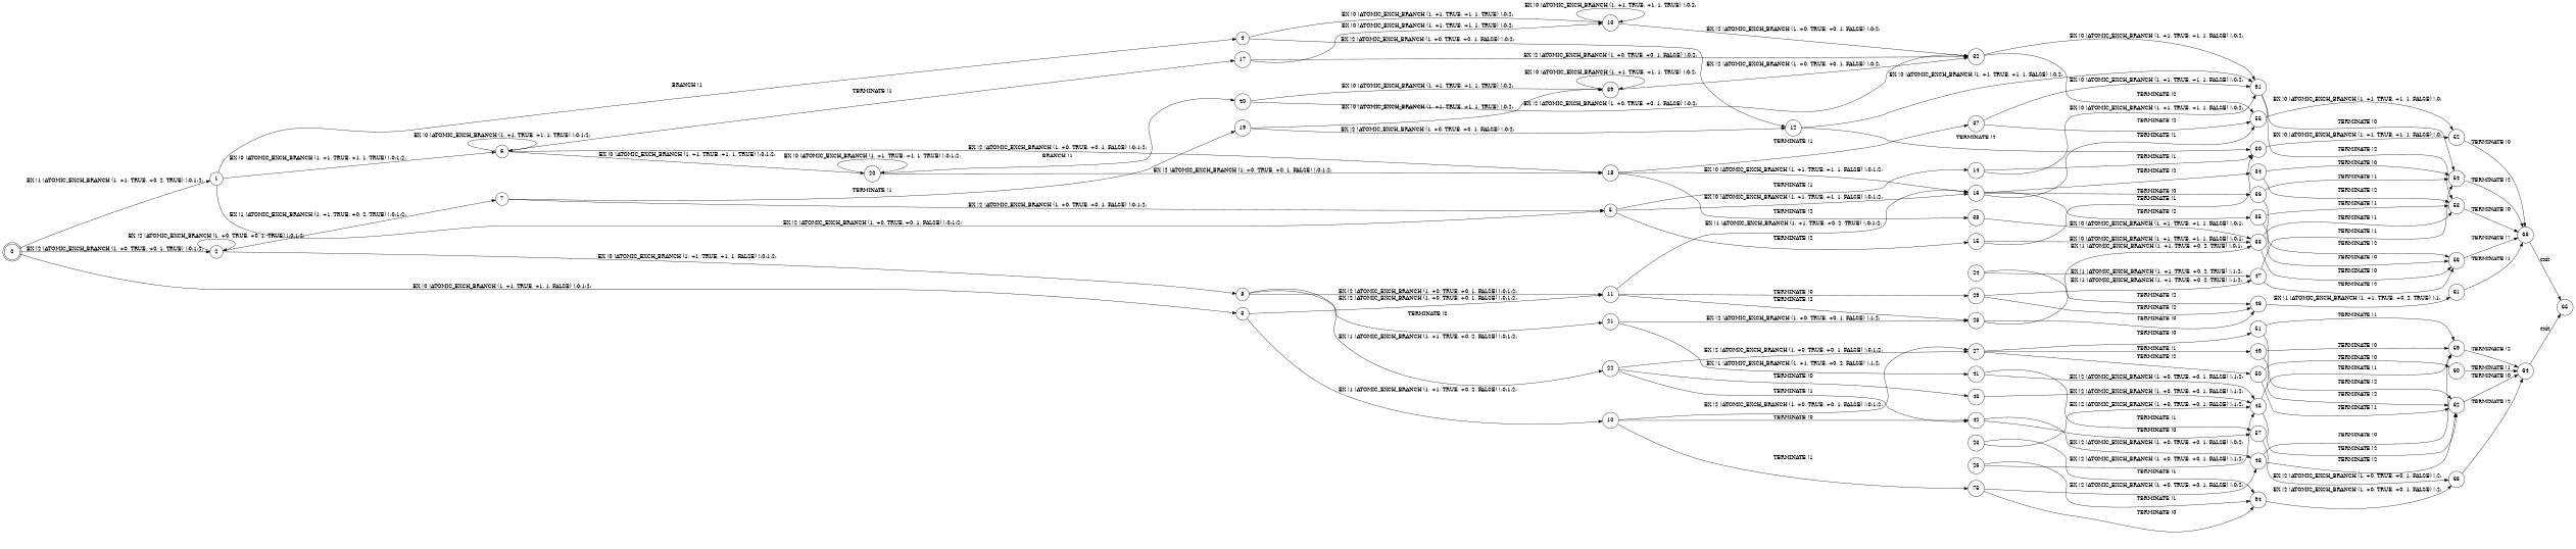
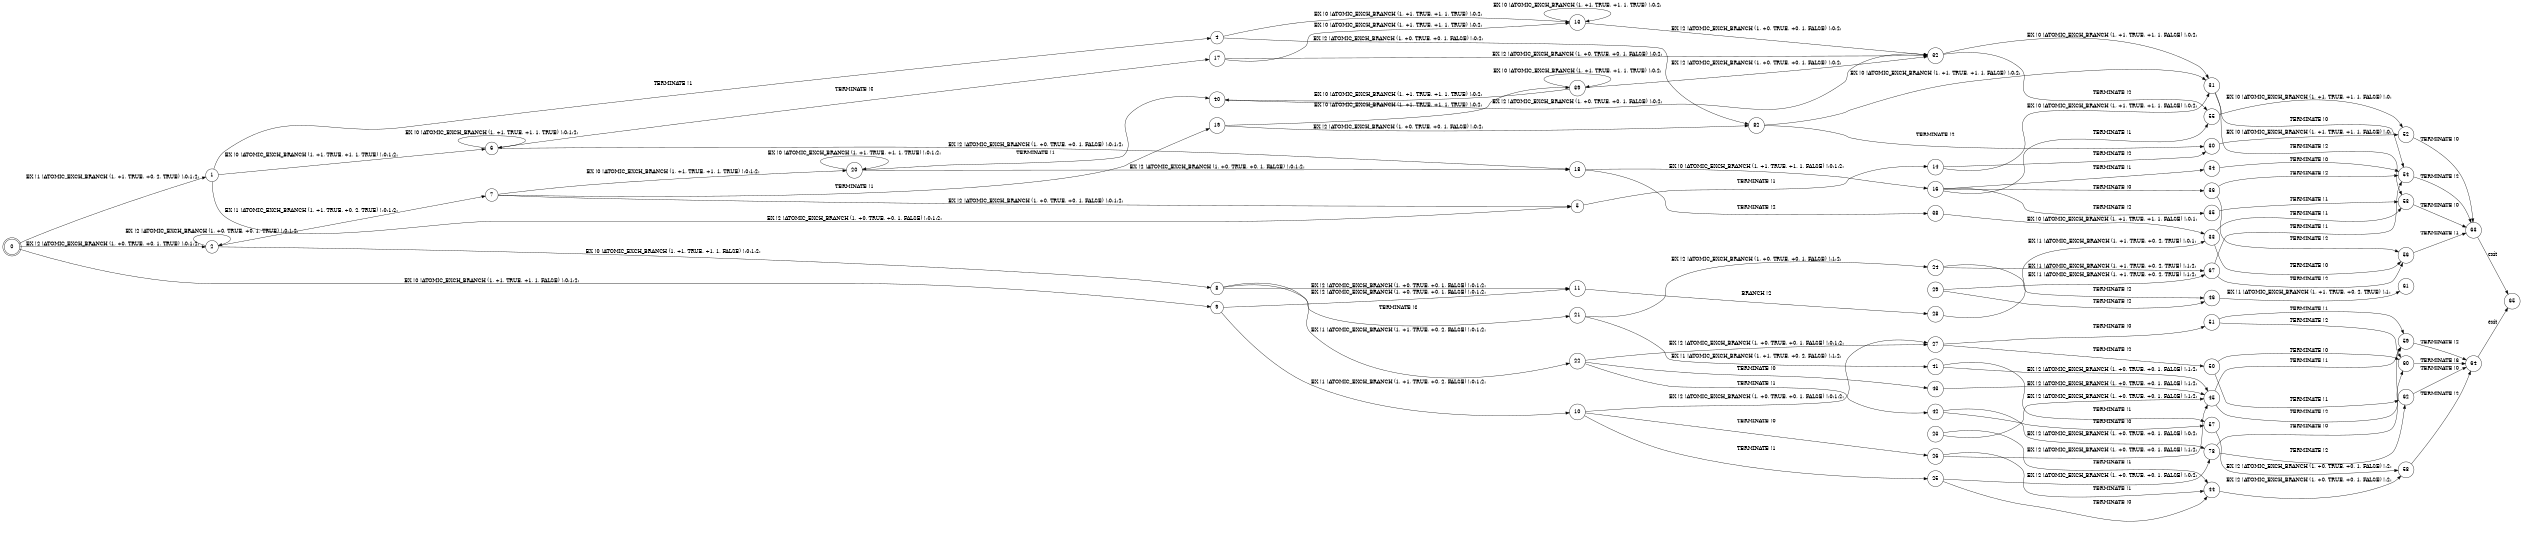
  digraph {
    rankdir=LR
    node [shape=circle]
    0 [peripheries=2]
    1
    2
-   3
+   3 [label=9]
    4
    5
    6
    7
    8
    10
    11
-   12
+   12 [label=82]
    13
    14
-   15
    16
    17
    18
    19
    20
    21
    22
-   25 [label=75]
+   25
    26
    27
    28
    29
    30
-   31 [label=91]
+   31
    32
    33
    34
    35
    36
    55
-   37
    38
    39
    40
    24
    41
    42
    43
    23
-   44 [label=94]
+   44
    45
    46
-   47
-   48
-   49
+   47 [label=67]
+   48 [label=78]
    50
    51
    52
    53
    54
    56
    57
-   58 [label=68]
+   58
    59
    60
    61
    62
    63
    64
    65
    0 -> 1 [label="EX !1 !ATOMIC_EXCH_BRANCH (1, +1, TRUE, +0, 2, TRUE) !:0:1:2:"]
    0 -> 2 [label="EX !2 !ATOMIC_EXCH_BRANCH (1, +0, TRUE, +0, 1, TRUE) !:0:1:2:"]
    0 -> 3 [label="EX !0 !ATOMIC_EXCH_BRANCH (1, +1, TRUE, +1, 1, FALSE) !:0:1:2:"]
-   1 -> 4 [label="BRANCH !1"]
+   1 -> 4 [label="TERMINATE !1"]
    1 -> 5 [label="EX !2 !ATOMIC_EXCH_BRANCH (1, +0, TRUE, +0, 1, FALSE) !:0:1:2:"]
    1 -> 6 [label="EX !0 !ATOMIC_EXCH_BRANCH (1, +1, TRUE, +1, 1, TRUE) !:0:1:2:"]
    2 -> 2 [label="EX !2 !ATOMIC_EXCH_BRANCH (1, +0, TRUE, +0, 1, TRUE) !:0:1:2:"]
    2 -> 7 [label="EX !1 !ATOMIC_EXCH_BRANCH (1, +1, TRUE, +0, 2, TRUE) !:0:1:2:"]
    2 -> 8 [label="EX !0 !ATOMIC_EXCH_BRANCH (1, +1, TRUE, +1, 1, FALSE) !:0:1:2:"]
    3 -> 10 [label="EX !1 !ATOMIC_EXCH_BRANCH (1, +1, TRUE, +0, 2, FALSE) !:0:1:2:"]
    3 -> 11 [label="EX !2 !ATOMIC_EXCH_BRANCH (1, +0, TRUE, +0, 1, FALSE) !:0:1:2:"]
    4 -> 12 [label="EX !2 !ATOMIC_EXCH_BRANCH (1, +0, TRUE, +0, 1, FALSE) !:0:2:"]
    4 -> 13 [label="EX !0 !ATOMIC_EXCH_BRANCH (1, +1, TRUE, +1, 1, TRUE) !:0:2:"]
    5 -> 14 [label="TERMINATE !1"]
-   5 -> 15 [label="TERMINATE !2"]
-   5 -> 16 [label="EX !0 !ATOMIC_EXCH_BRANCH (1, +1, TRUE, +1, 1, FALSE) !:0:1:2:"]
    6 -> 6 [label="EX !0 !ATOMIC_EXCH_BRANCH (1, +1, TRUE, +1, 1, TRUE) !:0:1:2:"]
-   6 -> 17 [label="TERMINATE !1"]
+   6 -> 17 [label="TERMINATE !0"]
    6 -> 18 [label="EX !2 !ATOMIC_EXCH_BRANCH (1, +0, TRUE, +0, 1, FALSE) !:0:1:2:"]
    7 -> 5 [label="EX !2 !ATOMIC_EXCH_BRANCH (1, +0, TRUE, +0, 1, FALSE) !:0:1:2:"]
    7 -> 19 [label="TERMINATE !1"]
-   6 -> 20 [label="EX !0 !ATOMIC_EXCH_BRANCH (1, +1, TRUE, +1, 1, TRUE) !:0:1:2:"]
+   7 -> 20 [label="EX !0 !ATOMIC_EXCH_BRANCH (1, +1, TRUE, +1, 1, TRUE) !:0:1:2:"]
    8 -> 11 [label="EX !2 !ATOMIC_EXCH_BRANCH (1, +0, TRUE, +0, 1, FALSE) !:0:1:2:"]
    8 -> 21 [label="TERMINATE !0"]
    8 -> 22 [label="EX !1 !ATOMIC_EXCH_BRANCH (1, +1, TRUE, +0, 2, FALSE) !:0:1:2:"]
    10 -> 25 [label="TERMINATE !1"]
-   10 -> 42 [label="TERMINATE !0"]
+   10 -> 26 [label="TERMINATE !0"]
    10 -> 27 [label="EX !2 !ATOMIC_EXCH_BRANCH (1, +0, TRUE, +0, 1, FALSE) !:0:1:2:"]
-   11 -> 16 [label="EX !1 !ATOMIC_EXCH_BRANCH (1, +1, TRUE, +0, 2, TRUE) !:0:1:2:"]
-   11 -> 28 [label="TERMINATE !2"]
-   11 -> 29 [label="TERMINATE !0"]
+   11 -> 28 [label="BRANCH !2"]
    12 -> 30 [label="TERMINATE !2"]
    12 -> 31 [label="EX !0 !ATOMIC_EXCH_BRANCH (1, +1, TRUE, +1, 1, FALSE) !:0:2:"]
    13 -> 13 [label="EX !0 !ATOMIC_EXCH_BRANCH (1, +1, TRUE, +1, 1, TRUE) !:0:2:"]
    13 -> 32 [label="EX !2 !ATOMIC_EXCH_BRANCH (1, +0, TRUE, +0, 1, FALSE) !:0:2:"]
-   14 -> 30 [label="TERMINATE !1"]
+   14 -> 30 [label="TERMINATE !2"]
    14 -> 31 [label="EX !0 !ATOMIC_EXCH_BRANCH (1, +1, TRUE, +1, 1, FALSE) !:0:2:"]
-   15 -> 30 [label="TERMINATE !1"]
-   15 -> 33 [label="EX !0 !ATOMIC_EXCH_BRANCH (1, +1, TRUE, +1, 1, FALSE) !:0:1:"]
-   16 -> 34 [label="TERMINATE !2"]
+   16 -> 34 [label="TERMINATE !1"]
    16 -> 35 [label="TERMINATE !2"]
    16 -> 36 [label="TERMINATE !0"]
    16 -> 55 [label="TERMINATE !1"]
    17 -> 13 [label="EX !0 !ATOMIC_EXCH_BRANCH (1, +1, TRUE, +1, 1, TRUE) !:0:2:"]
    17 -> 32 [label="EX !2 !ATOMIC_EXCH_BRANCH (1, +0, TRUE, +0, 1, FALSE) !:0:2:"]
    18 -> 16 [label="EX !0 !ATOMIC_EXCH_BRANCH (1, +1, TRUE, +1, 1, FALSE) !:0:1:2:"]
-   18 -> 37 [label="TERMINATE !1"]
    18 -> 38 [label="TERMINATE !2"]
    19 -> 12 [label="EX !2 !ATOMIC_EXCH_BRANCH (1, +0, TRUE, +0, 1, FALSE) !:0:2:"]
    19 -> 39 [label="EX !0 !ATOMIC_EXCH_BRANCH (1, +1, TRUE, +1, 1, TRUE) !:0:2:"]
    20 -> 18 [label="EX !2 !ATOMIC_EXCH_BRANCH (1, +0, TRUE, +0, 1, FALSE) !:0:1:2:"]
    20 -> 20 [label="EX !0 !ATOMIC_EXCH_BRANCH (1, +1, TRUE, +1, 1, TRUE) !:0:1:2:"]
-   20 -> 40 [label="BRANCH !1"]
-   21 -> 28 [label="EX !2 !ATOMIC_EXCH_BRANCH (1, +0, TRUE, +0, 1, FALSE) !:1:2:"]
+   20 -> 40 [label="TERMINATE !1"]
+   21 -> 24 [label="EX !2 !ATOMIC_EXCH_BRANCH (1, +0, TRUE, +0, 1, FALSE) !:1:2:"]
    21 -> 41 [label="EX !1 !ATOMIC_EXCH_BRANCH (1, +1, TRUE, +0, 2, FALSE) !:1:2:"]
    22 -> 27 [label="EX !2 !ATOMIC_EXCH_BRANCH (1, +0, TRUE, +0, 1, FALSE) !:0:1:2:"]
    22 -> 42 [label="TERMINATE !1"]
    22 -> 43 [label="TERMINATE !0"]
    25 -> 44 [label="TERMINATE !0"]
    25 -> 48 [label="EX !2 !ATOMIC_EXCH_BRANCH (1, +0, TRUE, +0, 1, FALSE) !:0:2:"]
    26 -> 44 [label="TERMINATE !1"]
    26 -> 45 [label="EX !2 !ATOMIC_EXCH_BRANCH (1, +0, TRUE, +0, 1, FALSE) !:1:2:"]
-   27 -> 49 [label="TERMINATE !1"]
    27 -> 50 [label="TERMINATE !2"]
    27 -> 51 [label="TERMINATE !0"]
    28 -> 33 [label="EX !1 !ATOMIC_EXCH_BRANCH (1, +1, TRUE, +0, 2, TRUE) !:0:1:"]
-   28 -> 46 [label="TERMINATE !0"]
    29 -> 46 [label="TERMINATE !2"]
    29 -> 47 [label="EX !1 !ATOMIC_EXCH_BRANCH (1, +1, TRUE, +0, 2, TRUE) !:1:2:"]
    30 -> 52 [label="EX !0 !ATOMIC_EXCH_BRANCH (1, +1, TRUE, +1, 1, FALSE) !:0:"]
    31 -> 53 [label="TERMINATE !2"]
    31 -> 54 [label="TERMINATE !0"]
    32 -> 31 [label="EX !0 !ATOMIC_EXCH_BRANCH (1, +1, TRUE, +1, 1, FALSE) !:0:2:"]
    32 -> 55 [label="TERMINATE !2"]
    33 -> 53 [label="TERMINATE !1"]
    33 -> 56 [label="TERMINATE !0"]
-   34 -> 53 [label="TERMINATE !2"]
    34 -> 54 [label="TERMINATE !0"]
    35 -> 53 [label="TERMINATE !1"]
-   35 -> 56 [label="TERMINATE !0"]
-   36 -> 54 [label="TERMINATE !1"]
+   36 -> 54 [label="TERMINATE !2"]
    36 -> 56 [label="TERMINATE !2"]
    55 -> 52 [label="EX !0 !ATOMIC_EXCH_BRANCH (1, +1, TRUE, +1, 1, FALSE) !:0:"]
-   37 -> 31 [label="EX !0 !ATOMIC_EXCH_BRANCH (1, +1, TRUE, +1, 1, FALSE) !:0:2:"]
-   37 -> 55 [label="TERMINATE !2"]
    38 -> 33 [label="EX !0 !ATOMIC_EXCH_BRANCH (1, +1, TRUE, +1, 1, FALSE) !:0:1:"]
    39 -> 32 [label="EX !2 !ATOMIC_EXCH_BRANCH (1, +0, TRUE, +0, 1, FALSE) !:0:2:"]
    39 -> 39 [label="EX !0 !ATOMIC_EXCH_BRANCH (1, +1, TRUE, +1, 1, TRUE) !:0:2:"]
    40 -> 32 [label="EX !2 !ATOMIC_EXCH_BRANCH (1, +0, TRUE, +0, 1, FALSE) !:0:2:"]
-   40 -> 39 [label="EX !0 !ATOMIC_EXCH_BRANCH (1, +1, TRUE, +1, 1, TRUE) !:0:2:"]
+   39 -> 40 [label="EX !0 !ATOMIC_EXCH_BRANCH (1, +1, TRUE, +1, 1, TRUE) !:0:2:"]
    24 -> 46 [label="TERMINATE !2"]
    24 -> 47 [label="EX !1 !ATOMIC_EXCH_BRANCH (1, +1, TRUE, +0, 2, TRUE) !:1:2:"]
    41 -> 45 [label="EX !2 !ATOMIC_EXCH_BRANCH (1, +0, TRUE, +0, 1, FALSE) !:1:2:"]
    41 -> 57 [label="TERMINATE !1"]
    42 -> 48 [label="EX !2 !ATOMIC_EXCH_BRANCH (1, +0, TRUE, +0, 1, FALSE) !:0:2:"]
    42 -> 57 [label="TERMINATE !0"]
    43 -> 45 [label="EX !2 !ATOMIC_EXCH_BRANCH (1, +0, TRUE, +0, 1, FALSE) !:1:2:"]
    23 -> 44 [label="TERMINATE !1"]
    23 -> 45 [label="EX !2 !ATOMIC_EXCH_BRANCH (1, +0, TRUE, +0, 1, FALSE) !:1:2:"]
    44 -> 58 [label="EX !2 !ATOMIC_EXCH_BRANCH (1, +0, TRUE, +0, 1, FALSE) !:2:"]
    45 -> 59 [label="TERMINATE !1"]
-   45 -> 62 [label="TERMINATE !2"]
+   45 -> 60 [label="TERMINATE !2"]
    46 -> 61 [label="EX !1 !ATOMIC_EXCH_BRANCH (1, +1, TRUE, +0, 2, TRUE) !:1:"]
    47 -> 54 [label="TERMINATE !1"]
    47 -> 56 [label="TERMINATE !2"]
    48 -> 59 [label="TERMINATE !0"]
    48 -> 62 [label="TERMINATE !2"]
-   49 -> 59 [label="TERMINATE !0"]
-   49 -> 62 [label="TERMINATE !2"]
    50 -> 60 [label="TERMINATE !0"]
    50 -> 62 [label="TERMINATE !1"]
    51 -> 59 [label="TERMINATE !1"]
-   51 -> 62 [label="TERMINATE !2"]
+   51 -> 60 [label="TERMINATE !2"]
    52 -> 63 [label="TERMINATE !0"]
    53 -> 63 [label="TERMINATE !0"]
    54 -> 63 [label="TERMINATE !2"]
-   56 -> 63 [label="TERMINATE !7"]
+   56 -> 63 [label="TERMINATE !1"]
    57 -> 58 [label="EX !2 !ATOMIC_EXCH_BRANCH (1, +0, TRUE, +0, 1, FALSE) !:2:"]
    58 -> 64 [label="TERMINATE !2"]
    59 -> 64 [label="TERMINATE !2"]
-   60 -> 64 [label="TERMINATE !1"]
-   61 -> 63 [label="TERMINATE !1"]
+   60 -> 64 [label="TERMINATE !6"]
    62 -> 64 [label="TERMINATE !0"]
    63 -> 65 [label=exit]
    64 -> 65 [label=exit]
  }
